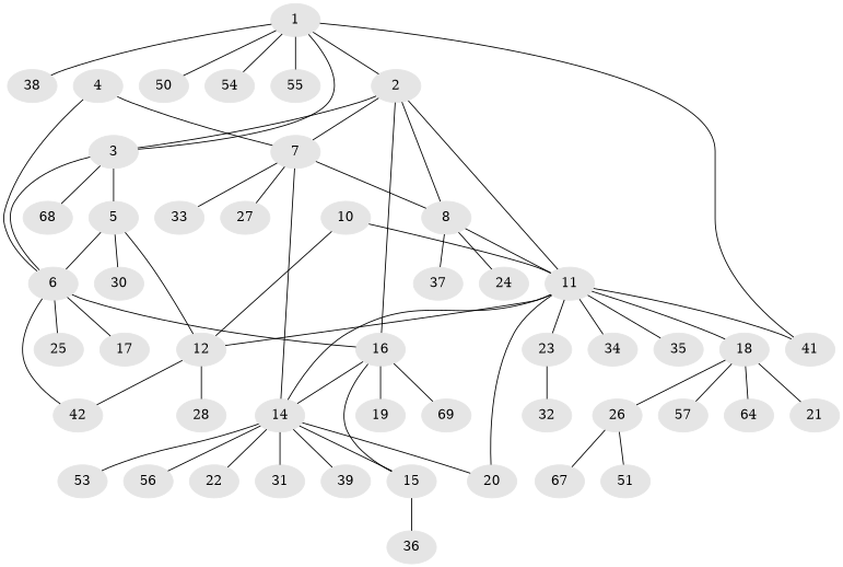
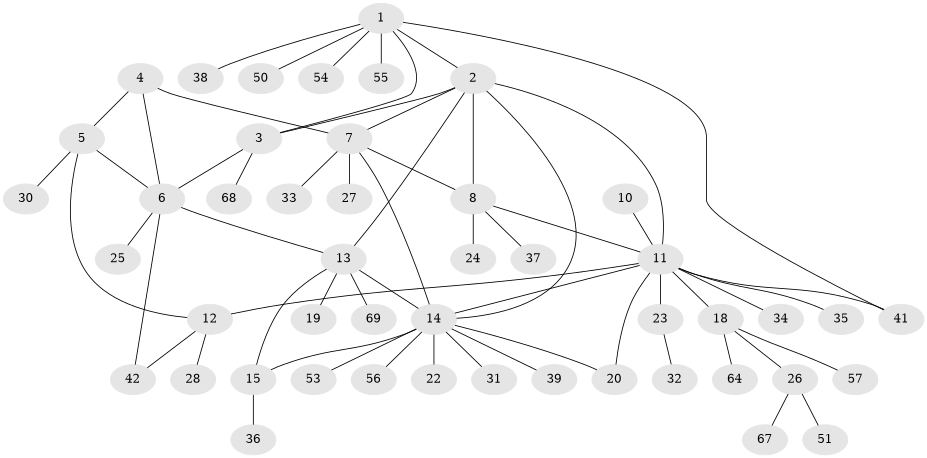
  graph {
    node [color=gray90 style=filled]
    2 [super="+43+22"]
    3
-   13 [label=16]
+   13
    7
    8 [super="+9+44"]
    11
    14
    1
    38
    41 [super="+47"]
    50
    54
    55 [super="+61"]
    6
    68
    15 [super="+16+59"]
    19
    69
    27
    33 [super="+48+52+70+56+40"]
    24
    37
    12
    18
    20
    23
    34
    35
    n29 [label=22]
    31 [super="+60"]
    39
    53
    n33 [label=56]
-   17
    25 [super="+45"]
    42 [super="+62"]
    4
    5
    30
    28
    10
-   21
    26
    57
    64
    32
    36
    51
    67
    2 -- 3
    2 -- 13
    2 -- 7
    2 -- 8
    2 -- 11
+   2 -- 14
    3 -- 6
    3 -- 68
    13 -- 14
    13 -- 15
    13 -- 19
    13 -- 69
    7 -- 8 [weight=2]
    7 -- 14
    7 -- 27
    7 -- 33
    8 -- 11
    8 -- 24
    8 -- 37
    11 -- 14
    11 -- 41
    11 -- 12
    11 -- 18
    11 -- 20
    11 -- 23
    11 -- 34
    11 -- 35
    14 -- 15
    14 -- 20
    14 -- n29
    14 -- 31
    14 -- 39
    14 -- 53
    14 -- n33
    1 -- 2
    1 -- 3
    1 -- 38
    1 -- 41
    1 -- 50
    1 -- 54
    1 -- 55
    6 -- 13
-   6 -- 17
    6 -- 25
    6 -- 42
    15 -- 36
    12 -- 42
    12 -- 28
-   18 -- 21
    18 -- 26
    18 -- 57
    18 -- 64
    23 -- 32
    4 -- 7
    4 -- 6
-   3 -- 5
+   4 -- 5
    5 -- 6
    5 -- 12
    5 -- 30
    10 -- 11
-   10 -- 12
    26 -- 51
    26 -- 67
  }
